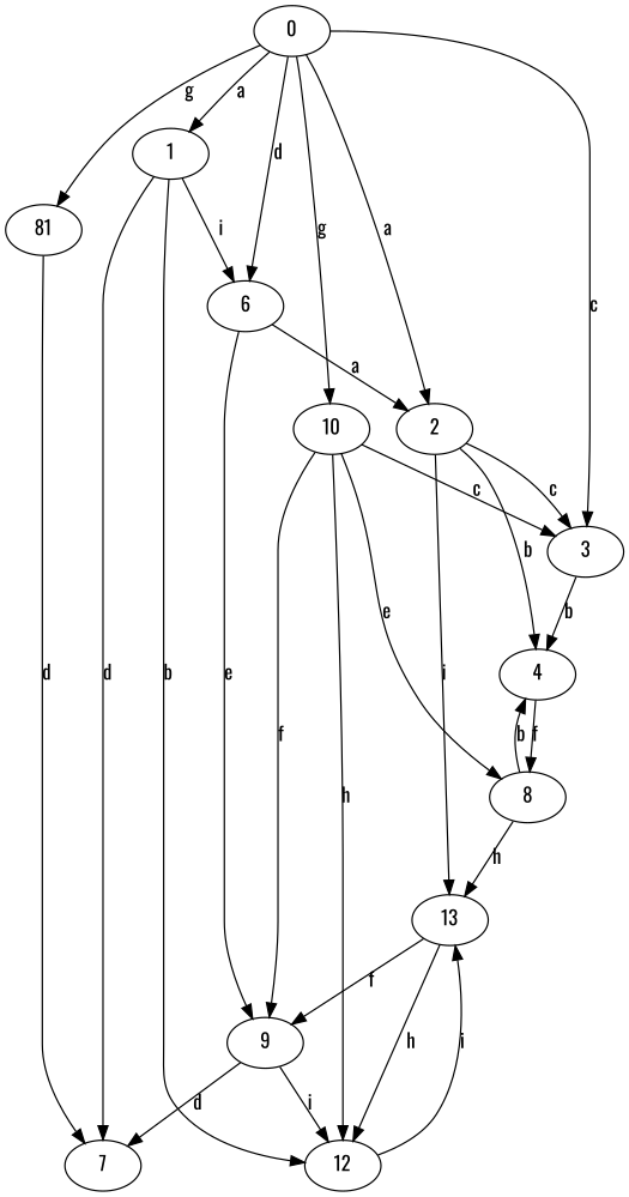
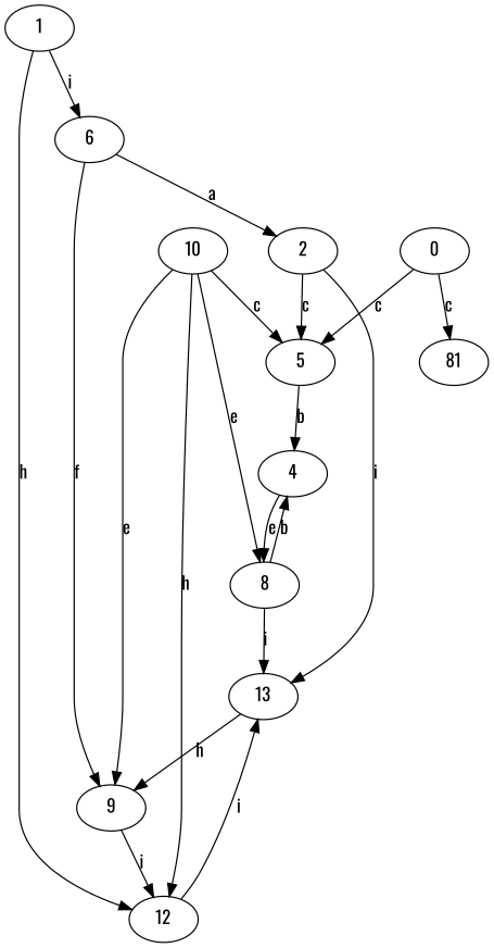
  strict digraph {
    fontname=Oswald
    node [fontname=Oswald]
    edge [fontname=Oswald]
    1
    6
-   7
    12
    2
    9
    13
    4
-   5 [label=3]
+   5
    8
    10
    0
    n13 [label=81]
    1 -> 6 [label=i]
-   1 -> 7 [label=d]
-   1 -> 12 [label=b]
+   1 -> 12 [label=h]
    6 -> 2 [label=a]
-   6 -> 9 [label=e]
+   6 -> 9 [label=f]
    12 -> 13 [label=i]
    2 -> 13 [label=i]
-   2 -> 4 [label=b]
    2 -> 5 [label=c]
-   9 -> 7 [label=d]
    9 -> 12 [label=i]
-   13 -> 12 [label=h]
-   13 -> 9 [label=f]
-   4 -> 8 [label=f]
+   13 -> 9 [label=h]
+   4 -> 8 [label=e]
    5 -> 4 [label=b]
-   8 -> 13 [label=h]
+   8 -> 13 [label=i]
    8 -> 4 [label=b]
    10 -> 12 [label=h]
-   10 -> 9 [label=f]
+   10 -> 9 [label=e]
    10 -> 5 [label=c]
    10 -> 8 [label=e]
-   0 -> 1 [label=a]
-   0 -> 6 [label=d]
-   0 -> 2 [label=a]
    0 -> 5 [label=c]
-   0 -> 10 [label=g]
-   0 -> n13 [label=g]
-   n13 -> 7 [label=d]
+   0 -> n13 [label=c]
  }
